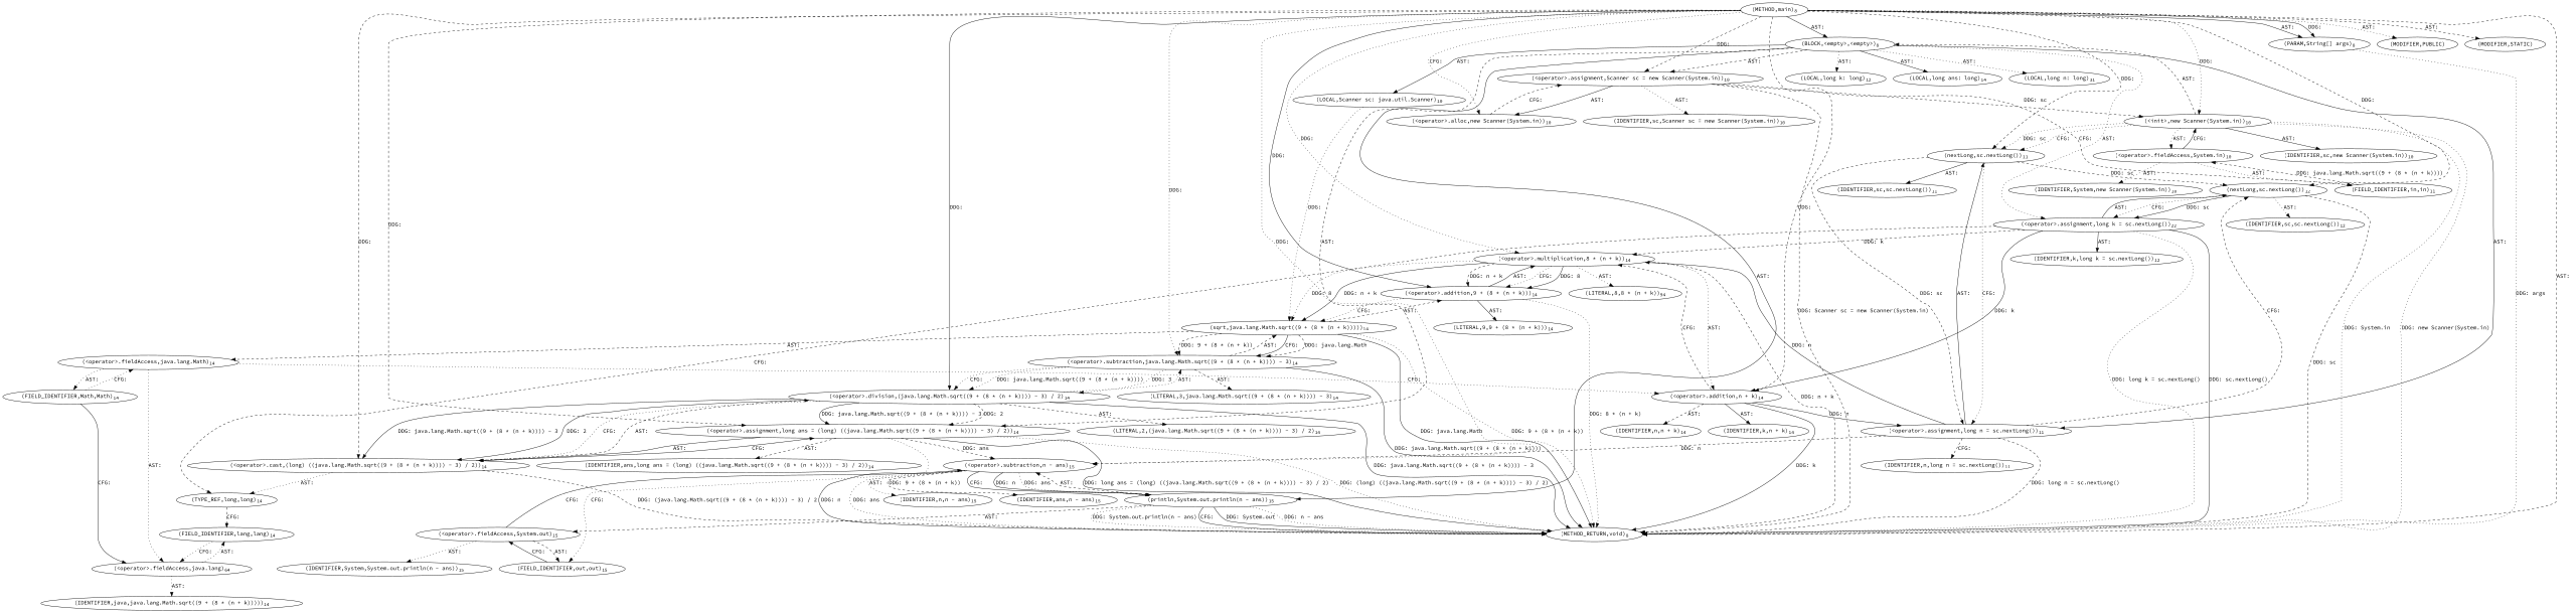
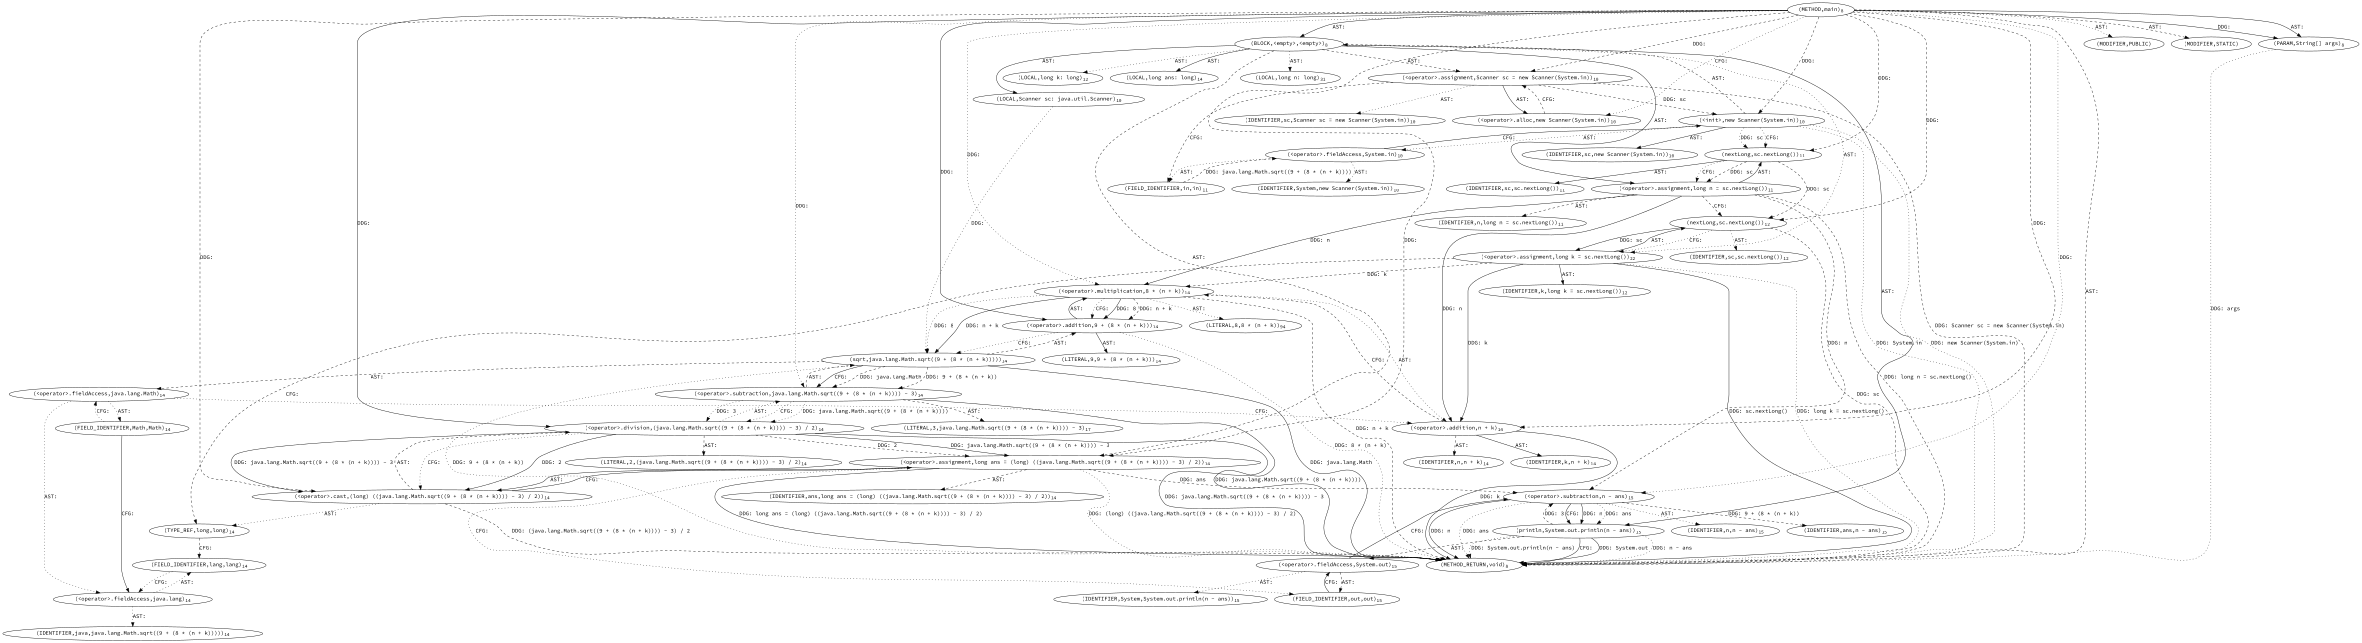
  digraph {
    fontname="Source Code Pro"
    node [fontname="Source Code Pro"]
    edge [fontname="Source Code Pro" style=dotted]
    n1 [label=<(METHOD,main)<SUB>8</SUB>>]
    n2 [label=<(PARAM,String[] args)<SUB>8</SUB>>]
    n3 [label=<(BLOCK,&lt;empty&gt;,&lt;empty&gt;)<SUB>8</SUB>>]
    n4 [label=<(&lt;operator&gt;.assignment,Scanner sc = new Scanner(System.in))<SUB>10</SUB>>]
    n5 [label=<(&lt;operator&gt;.alloc,new Scanner(System.in))<SUB>10</SUB>>]
    n6 [label=<(&lt;init&gt;,new Scanner(System.in))<SUB>10</SUB>>]
    n7 [label=<(nextLong,sc.nextLong())<SUB>11</SUB>>]
    n8 [label=<(nextLong,sc.nextLong())<SUB>12</SUB>>]
    n9 [label=<(&lt;operator&gt;.assignment,long ans = (long) ((java.lang.Math.sqrt((9 + (8 * (n + k)))) - 3) / 2))<SUB>14</SUB>>]
    n10 [label=<(&lt;operator&gt;.cast,(long) ((java.lang.Math.sqrt((9 + (8 * (n + k)))) - 3) / 2))<SUB>14</SUB>>]
    n11 [label=<(&lt;operator&gt;.division,(java.lang.Math.sqrt((9 + (8 * (n + k)))) - 3) / 2)<SUB>14</SUB>>]
    n12 [label=<(&lt;operator&gt;.subtraction,java.lang.Math.sqrt((9 + (8 * (n + k)))) - 3)<SUB>14</SUB>>]
    n13 [label=<(&lt;operator&gt;.addition,9 + (8 * (n + k)))<SUB>14</SUB>>]
    n14 [label=<(&lt;operator&gt;.multiplication,8 * (n + k))<SUB>14</SUB>>]
    n15 [label=<(&lt;operator&gt;.addition,n + k)<SUB>14</SUB>>]
    n16 [label=<(&lt;operator&gt;.subtraction,n - ans)<SUB>15</SUB>>]
    n17 [label=<(MODIFIER,PUBLIC)>]
    n18 [label=<(MODIFIER,STATIC)>]
    n19 [label=<(METHOD_RETURN,void)<SUB>8</SUB>>]
    n20 [label=<(LOCAL,Scanner sc: java.util.Scanner)<SUB>10</SUB>>]
    n21 [label=<(LOCAL,long n: long)<SUB>31</SUB>>]
    n22 [label=<(&lt;operator&gt;.assignment,long n = sc.nextLong())<SUB>11</SUB>>]
    n23 [label=<(LOCAL,long k: long)<SUB>12</SUB>>]
    n24 [label=<(&lt;operator&gt;.assignment,long k = sc.nextLong())<SUB>22</SUB>>]
    n25 [label=<(LOCAL,long ans: long)<SUB>14</SUB>>]
    n26 [label=<(println,System.out.println(n - ans))<SUB>15</SUB>>]
    n27 [label=<(IDENTIFIER,sc,Scanner sc = new Scanner(System.in))<SUB>10</SUB>>]
    n28 [label=<(FIELD_IDENTIFIER,in,in)<SUB>11</SUB>>]
    n29 [label=<(IDENTIFIER,sc,new Scanner(System.in))<SUB>10</SUB>>]
    n30 [label=<(&lt;operator&gt;.fieldAccess,System.in)<SUB>10</SUB>>]
    n31 [label=<(IDENTIFIER,sc,sc.nextLong())<SUB>11</SUB>>]
    n32 [label=<(IDENTIFIER,sc,sc.nextLong())<SUB>12</SUB>>]
    n33 [label=<(IDENTIFIER,ans,long ans = (long) ((java.lang.Math.sqrt((9 + (8 * (n + k)))) - 3) / 2))<SUB>14</SUB>>]
    n34 [label=<(FIELD_IDENTIFIER,out,out)<SUB>15</SUB>>]
    n35 [label=<(TYPE_REF,long,long)<SUB>14</SUB>>]
    n36 [label=<(LITERAL,2,(java.lang.Math.sqrt((9 + (8 * (n + k)))) - 3) / 2)<SUB>14</SUB>>]
    n37 [label=<(sqrt,java.lang.Math.sqrt((9 + (8 * (n + k)))))<SUB>14</SUB>>]
-   n38 [label=<(LITERAL,3,java.lang.Math.sqrt((9 + (8 * (n + k)))) - 3)<SUB>14</SUB>>]
+   n38 [label=<(LITERAL,3,java.lang.Math.sqrt((9 + (8 * (n + k)))) - 3)<SUB>17</SUB>>]
    n39 [label=<(&lt;operator&gt;.fieldAccess,java.lang.Math)<SUB>14</SUB>>]
    n40 [label=<(LITERAL,9,9 + (8 * (n + k)))<SUB>14</SUB>>]
    n41 [label=<(LITERAL,8,8 * (n + k))<SUB>94</SUB>>]
    n42 [label=<(IDENTIFIER,n,n + k)<SUB>14</SUB>>]
    n43 [label=<(IDENTIFIER,k,n + k)<SUB>14</SUB>>]
    n44 [label=<(IDENTIFIER,n,n - ans)<SUB>15</SUB>>]
    n45 [label=<(IDENTIFIER,ans,n - ans)<SUB>15</SUB>>]
    n46 [label=<(IDENTIFIER,n,long n = sc.nextLong())<SUB>11</SUB>>]
    n47 [label=<(IDENTIFIER,k,long k = sc.nextLong())<SUB>12</SUB>>]
    n48 [label=<(&lt;operator&gt;.fieldAccess,System.out)<SUB>15</SUB>>]
    n49 [label=<(IDENTIFIER,System,new Scanner(System.in))<SUB>10</SUB>>]
    n50 [label=<(FIELD_IDENTIFIER,lang,lang)<SUB>14</SUB>>]
-   n51 [label=<(&lt;operator&gt;.fieldAccess,java.lang)<SUB>64</SUB>>]
+   n51 [label=<(&lt;operator&gt;.fieldAccess,java.lang)<SUB>14</SUB>>]
    n52 [label=<(FIELD_IDENTIFIER,Math,Math)<SUB>14</SUB>>]
    n53 [label=<(IDENTIFIER,java,java.lang.Math.sqrt((9 + (8 * (n + k)))))<SUB>14</SUB>>]
    n54 [label=<(IDENTIFIER,System,System.out.println(n - ans))<SUB>15</SUB>>]
    n1 -> n2 [label="AST: " style=solid]
    n1 -> n2 [label="DDG: " style=solid]
    n1 -> n3 [label="AST: " style=solid]
    n1 -> n4 [label="DDG: " style=dashed]
    n1 -> n5 [label="CFG: "]
-   n1 -> n6 [label="DDG: "]
+   n1 -> n6 [label="DDG: " style=dashed]
    n1 -> n7 [label="DDG: " style=dashed]
    n1 -> n8 [label="DDG: " style=dashed]
    n1 -> n9 [label="DDG: " style=dashed]
    n1 -> n10 [label="DDG: " style=dashed]
    n1 -> n11 [label="DDG: " style=solid]
    n1 -> n12 [label="DDG: "]
    n1 -> n13 [label="DDG: " style=solid]
    n1 -> n14 [label="DDG: "]
    n1 -> n15 [label="DDG: " style=dashed]
    n1 -> n16 [label="DDG: "]
    n1 -> n17 [label="AST: "]
    n1 -> n18 [label="AST: " style=dashed]
    n1 -> n19 [label="AST: " style=dashed]
    n2 -> n19 [label="DDG: args"]
    n3 -> n4 [label="AST: " style=dashed]
    n3 -> n9 [label="AST: " style=dashed]
    n3 -> n20 [label="AST: " style=solid]
    n3 -> n21 [label="AST: "]
    n3 -> n22 [label="AST: " style=solid]
    n3 -> n23 [label="AST: "]
    n3 -> n24 [label="AST: "]
    n3 -> n25 [label="AST: " style=solid]
    n3 -> n26 [label="AST: " style=solid]
    n4 -> n5 [label="AST: " style=solid]
    n4 -> n6 [label="DDG: sc" style=dashed]
    n4 -> n19 [label="DDG: Scanner sc = new Scanner(System.in)" style=dashed]
    n4 -> n27 [label="AST: "]
    n4 -> n28 [label="CFG: " style=dashed]
    n5 -> n4 [label="CFG: " style=dashed]
    n6 -> n3 [label="AST: " style=dashed]
    n6 -> n7 [label="CFG: "]
    n6 -> n7 [label="DDG: sc"]
    n6 -> n19 [label="DDG: System.in"]
    n6 -> n19 [label="DDG: new Scanner(System.in)"]
    n6 -> n29 [label="AST: " style=solid]
    n6 -> n30 [label="AST: "]
    n7 -> n8 [label="DDG: sc" style=dashed]
    n7 -> n22 [label="CFG: "]
    n7 -> n22 [label="DDG: sc" style=dashed]
    n7 -> n31 [label="AST: " style=solid]
    n8 -> n19 [label="DDG: sc" style=dashed]
    n8 -> n24 [label="CFG: "]
    n8 -> n24 [label="DDG: sc" style=solid]
    n8 -> n32 [label="AST: "]
    n9 -> n10 [label="AST: " style=solid]
    n9 -> n16 [label="DDG: ans" style=dashed]
    n9 -> n19 [label="DDG: (long) ((java.lang.Math.sqrt((9 + (8 * (n + k)))) - 3) / 2)"]
    n9 -> n19 [label="DDG: long ans = (long) ((java.lang.Math.sqrt((9 + (8 * (n + k)))) - 3) / 2)" style=solid]
    n9 -> n33 [label="AST: " style=dashed]
    n9 -> n34 [label="CFG: "]
    n10 -> n9 [label="CFG: " style=solid]
    n10 -> n11 [label="AST: " style=dashed]
    n10 -> n19 [label="DDG: (java.lang.Math.sqrt((9 + (8 * (n + k)))) - 3) / 2" style=dashed]
    n10 -> n35 [label="AST: "]
    n11 -> n9 [label="DDG: java.lang.Math.sqrt((9 + (8 * (n + k)))) - 3" style=solid]
    n11 -> n9 [label="DDG: 2" style=dashed]
    n11 -> n10 [label="CFG: "]
    n11 -> n10 [label="DDG: java.lang.Math.sqrt((9 + (8 * (n + k)))) - 3" style=solid]
    n11 -> n10 [label="DDG: 2" style=solid]
    n11 -> n12 [label="AST: "]
    n11 -> n19 [label="DDG: java.lang.Math.sqrt((9 + (8 * (n + k)))) - 3" style=solid]
    n11 -> n36 [label="AST: " style=dashed]
    n12 -> n11 [label="CFG: "]
    n12 -> n11 [label="DDG: java.lang.Math.sqrt((9 + (8 * (n + k))))"]
    n12 -> n11 [label="DDG: 3"]
    n12 -> n19 [label="DDG: java.lang.Math.sqrt((9 + (8 * (n + k))))" style=solid]
    n12 -> n37 [label="AST: " style=dashed]
    n12 -> n38 [label="AST: " style=dashed]
    n13 -> n14 [label="AST: " style=solid]
    n13 -> n19 [label="DDG: 8 * (n + k)"]
    n13 -> n37 [label="CFG: "]
    n13 -> n40 [label="AST: " style=solid]
    n14 -> n13 [label="CFG: "]
    n14 -> n13 [label="DDG: 8" style=solid]
    n14 -> n13 [label="DDG: n + k" style=dashed]
    n14 -> n15 [label="AST: "]
    n14 -> n19 [label="DDG: n + k" style=dashed]
    n14 -> n37 [label="DDG: 8"]
    n14 -> n37 [label="DDG: n + k" style=solid]
    n14 -> n41 [label="AST: "]
    n15 -> n14 [label="CFG: " style=dashed]
    n15 -> n19 [label="DDG: k" style=solid]
    n15 -> n42 [label="AST: " style=dashed]
    n15 -> n43 [label="AST: " style=solid]
    n16 -> n19 [label="DDG: n" style=solid]
    n16 -> n19 [label="DDG: ans"]
    n16 -> n26 [label="CFG: " style=solid]
    n16 -> n26 [label="DDG: n" style=solid]
    n16 -> n26 [label="DDG: ans"]
    n16 -> n44 [label="AST: "]
    n16 -> n45 [label="DDG: 9 + (8 * (n + k))" style=dashed]
    n20 -> n37 [label="DDG: "]
    n22 -> n7 [label="AST: " style=solid]
    n22 -> n8 [label="CFG: " style=dashed]
    n22 -> n14 [label="DDG: n" style=solid]
-   n15 -> n22 [label="DDG: n" style=solid]
+   n22 -> n15 [label="DDG: n" style=solid]
    n22 -> n16 [label="DDG: n" style=dashed]
    n22 -> n19 [label="DDG: long n = sc.nextLong()" style=dashed]
-   n22 -> n46 [label="CFG: " style=dashed]
+   n22 -> n46 [label="AST: " style=dashed]
    n24 -> n8 [label="AST: " style=solid]
    n24 -> n14 [label="DDG: k" style=dashed]
    n24 -> n15 [label="DDG: k" style=solid]
    n24 -> n19 [label="DDG: sc.nextLong()" style=solid]
    n24 -> n19 [label="DDG: long k = sc.nextLong()"]
    n24 -> n35 [label="CFG: " style=dashed]
    n24 -> n47 [label="AST: " style=solid]
-   n26 -> n16 [label="AST: " style=dashed]
+   n26 -> n16 [label="DDG: 3" style=dashed]
    n26 -> n19 [label="CFG: " style=solid]
    n26 -> n19 [label="DDG: System.out" style=solid]
    n26 -> n19 [label="DDG: n - ans"]
    n26 -> n19 [label="DDG: System.out.println(n - ans)"]
    n26 -> n48 [label="AST: " style=dashed]
    n28 -> n30 [label="DDG: java.lang.Math.sqrt((9 + (8 * (n + k))))" style=dashed]
    n30 -> n6 [label="CFG: " style=solid]
    n30 -> n28 [label="AST: "]
    n30 -> n49 [label="AST: "]
    n34 -> n48 [label="CFG: " style=solid]
    n35 -> n50 [label="CFG: " style=dashed]
    n37 -> n12 [label="CFG: " style=solid]
    n37 -> n12 [label="DDG: java.lang.Math" style=dashed]
    n37 -> n12 [label="DDG: 9 + (8 * (n + k))" style=dashed]
    n37 -> n13 [label="AST: " style=dashed]
    n37 -> n19 [label="DDG: java.lang.Math" style=solid]
    n37 -> n19 [label="DDG: 9 + (8 * (n + k))"]
    n37 -> n39 [label="AST: " style=dashed]
    n39 -> n15 [label="CFG: "]
    n39 -> n51 [label="AST: "]
    n39 -> n52 [label="AST: "]
    n48 -> n16 [label="CFG: " style=solid]
    n48 -> n34 [label="AST: " style=dashed]
    n48 -> n54 [label="AST: "]
    n50 -> n51 [label="CFG: "]
    n51 -> n50 [label="AST: "]
    n51 -> n53 [label="AST: "]
    n52 -> n39 [label="CFG: "]
    n52 -> n51 [label="CFG: " style=solid]
  }
